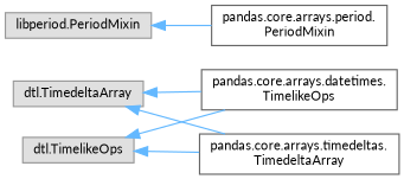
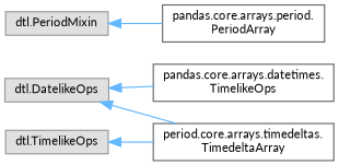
  digraph {
    fontname=Lato
    rankdir=LR
    node [color=grey60 fillcolor="#E0E0E0" fontname=Lato fontsize=10 shape=box style=filled]
    edge [color=steelblue1 dir=back fontname=Lato fontsize=10 labelfontname=Helvetica labelfontsize=10 style=solid]
-   n1 [height=0.2 label="dtl.TimedeltaArray" width=0.4]
+   n1 [height=0.2 label="dtl.DatelikeOps" width=0.4]
    n2 [color=grey40 fillcolor=white height=0.2 label="pandas.core.arrays.datetimes.\lTimelikeOps" width=0.4]
-   n3 [color=grey40 fillcolor=white height=0.2 label="pandas.core.arrays.timedeltas.\lTimedeltaArray" width=0.4]
-   n4 [color=grey40 fillcolor=white height=0.2 label="pandas.core.arrays.period.\lPeriodMixin" width=0.4]
-   n5 [height=0.2 label="libperiod.PeriodMixin" width=0.4]
+   n3 [color=grey40 fillcolor=white height=0.2 label="period.core.arrays.timedeltas.\lTimedeltaArray" width=0.4]
+   n4 [color=grey40 fillcolor=white height=0.2 label="pandas.core.arrays.period.\lPeriodArray" width=0.4]
+   n5 [height=0.2 label="dtl.PeriodMixin" width=0.4]
    n6 [height=0.2 label="dtl.TimelikeOps" width=0.4]
    n1 -> n2
    n1 -> n3
    n5 -> n4
-   n6 -> n2
    n6 -> n3
  }
